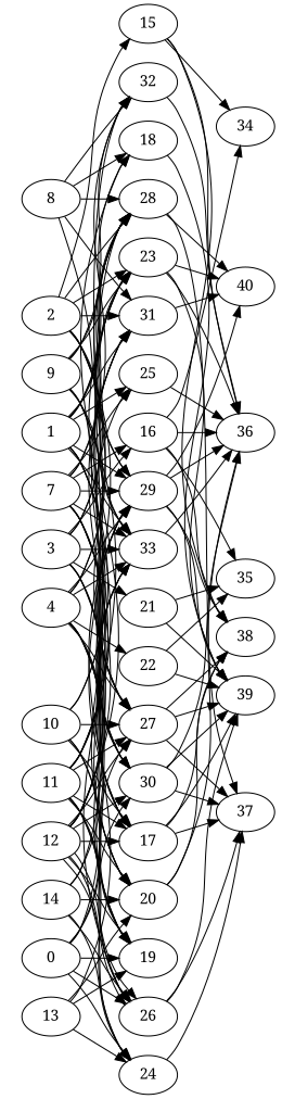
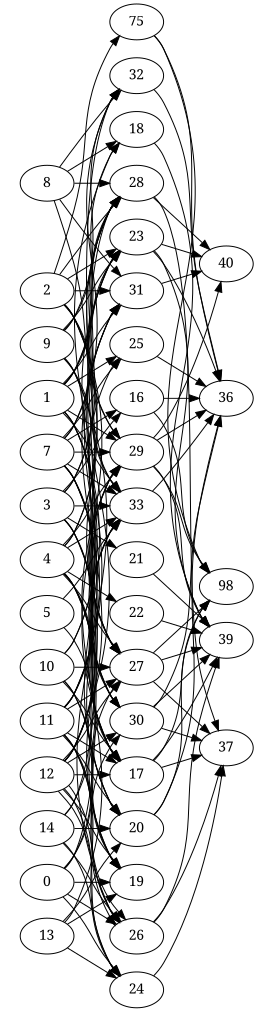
  digraph {
    fontname="Noto Serif"
    rankdir=LR
    node [alpha=0.13 fontname="Noto Serif"]
    edge [fontname="Noto Serif"]
    1 [alpha=0.19 expect_size=31569920]
    18 [alpha=0.07 expect_size=21177344]
    20 [alpha=0.03 expect_size=42025984]
    23 [alpha=0.19 expect_size=15325184]
    25 [alpha=0.11 expect_size=8419328]
    27 [alpha=0.10 expect_size=30891008]
    28 [alpha=0.20 expect_size=21751808]
    29 [alpha=0.07 expect_size=37093376]
    30 [alpha=0.20 expect_size=24239104]
    31 [alpha=0.01 expect_size=31383552]
    33 [expect_size=39035904]
    39 [alpha=0.07 expect_size=41188352]
    36 [alpha=0.04 expect_size=36657152]
-   38 [alpha=0.04 expect_size=41398272]
+   38 [alpha=0.04 expect_size=41398272 label=98]
    40 [alpha=0.05 expect_size=10132480]
    37 [alpha=0.11 expect_size=17200128]
    2 [alpha=0.08 expect_size=48375808]
-   15 [expect_size=9360384]
+   15 [expect_size=9360384 label=75]
    17 [alpha=0.16 expect_size=9886720]
-   34 [alpha=0.06 expect_size=35981312]
    3 [expect_size=5731328]
    16 [alpha=0.16 expect_size=29516800]
    19 [alpha=0.15 expect_size=27554816]
    21 [alpha=0.03 expect_size=19141632]
-   35 [alpha=0.20 expect_size=10051584]
    4 [expect_size=33977344]
    22 [alpha=0.01 expect_size=27718656]
+   5 [alpha=0.09 expect_size=33465344]
    n29 [alpha=0.12 expect_size=48204800 label=0]
    24 [alpha=0.09 expect_size=44377088]
    26 [alpha=0.12 expect_size=40037376]
    7 [alpha=0.05 expect_size=47771648]
    32 [alpha=0.09 expect_size=37665792]
    8 [alpha=0.03 expect_size=31551488]
    9 [alpha=0.06 expect_size=45990912]
    10 [alpha=0.10 expect_size=18996224]
    11 [alpha=0.04 expect_size=24544256]
    12 [alpha=0.15 expect_size=22657024]
    13 [alpha=0.12 expect_size=42617856]
    14 [alpha=0.05 expect_size=25011200]
    1 -> 18
    1 -> 20
    1 -> 23
    1 -> 25
    1 -> 27
    1 -> 28
    1 -> 29
    1 -> 30
    1 -> 31
    1 -> 33
    18 -> 39
    20 -> 36
    20 -> 38
    23 -> 39
    23 -> 36
    23 -> 40
    25 -> 36
    27 -> 39
    27 -> 38
    27 -> 37
    28 -> 40
    28 -> 37
    29 -> 39
    29 -> 36
    29 -> 38
    29 -> 40
    30 -> 39
    30 -> 36
    30 -> 37
    31 -> 40
    33 -> 36
    2 -> 23
    2 -> 27
    2 -> 28
    2 -> 29
    2 -> 31
    2 -> 33
    2 -> 15
    2 -> 17
    15 -> 36
    15 -> 38
-   15 -> 34
    17 -> 39
    17 -> 38
    17 -> 37
    3 -> 23
    3 -> 28
    3 -> 30
    3 -> 33
    3 -> 17
    3 -> 16
    3 -> 19
    3 -> 21
    16 -> 36
    16 -> 38
-   16 -> 34
-   16 -> 35
    21 -> 39
-   21 -> 35
    4 -> 20
    4 -> 23
    4 -> 27
    4 -> 28
    4 -> 29
    4 -> 30
    4 -> 33
    4 -> 17
    4 -> 19
    4 -> 22
    22 -> 39
-   22 -> 35
+   5 -> 33
+   5 -> 17
    n29 -> 27
    n29 -> 28
    n29 -> 30
    n29 -> 19
    n29 -> 24
    n29 -> 26
    24 -> 37
    26 -> 39
    26 -> 37
    7 -> 20
    7 -> 25
    7 -> 27
    7 -> 28
    7 -> 29
    7 -> 30
    7 -> 33
    7 -> 17
    7 -> 16
    7 -> 32
    32 -> 36
    8 -> 18
    8 -> 28
    8 -> 29
    8 -> 31
    8 -> 32
    9 -> 23
    9 -> 27
    9 -> 28
    9 -> 33
    9 -> 26
    9 -> 32
    10 -> 25
    10 -> 27
    10 -> 31
    10 -> 17
    10 -> 19
    10 -> 26
    11 -> 20
    11 -> 23
    11 -> 27
    11 -> 29
    11 -> 31
    11 -> 33
    11 -> 17
    11 -> 19
    11 -> 24
    11 -> 26
    12 -> 18
    12 -> 27
    12 -> 29
    12 -> 30
    12 -> 31
    12 -> 33
    12 -> 17
    12 -> 19
    12 -> 24
    12 -> 26
    12 -> 26
    13 -> 20
    13 -> 29
    13 -> 19
    13 -> 24
    14 -> 20
    14 -> 33
    14 -> 24
    14 -> 26
    14 -> 32
  }
